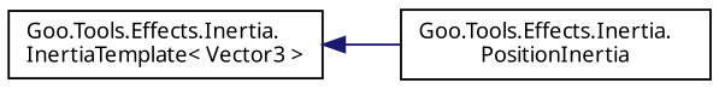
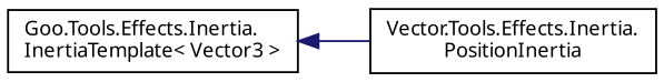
  digraph {
    rankdir=LR
    node [color=black fillcolor=white fontname=Calibrii fontsize=10 shape=record style=filled]
    n1 [height=0.2 label="Goo.Tools.Effects.Inertia.\lInertiaTemplate\< Vector3 \>" width=0.4]
-   n2 [height=0.2 label="Goo.Tools.Effects.Inertia.\lPositionInertia" width=0.4]
+   n2 [height=0.2 label="Vector.Tools.Effects.Inertia.\lPositionInertia" width=0.4]
    n1 -> n2 [color=midnightblue dir=back fontname=Calibrii fontsize=10 labelfontname=Calibrii labelfontsize=10 style=solid]
  }
